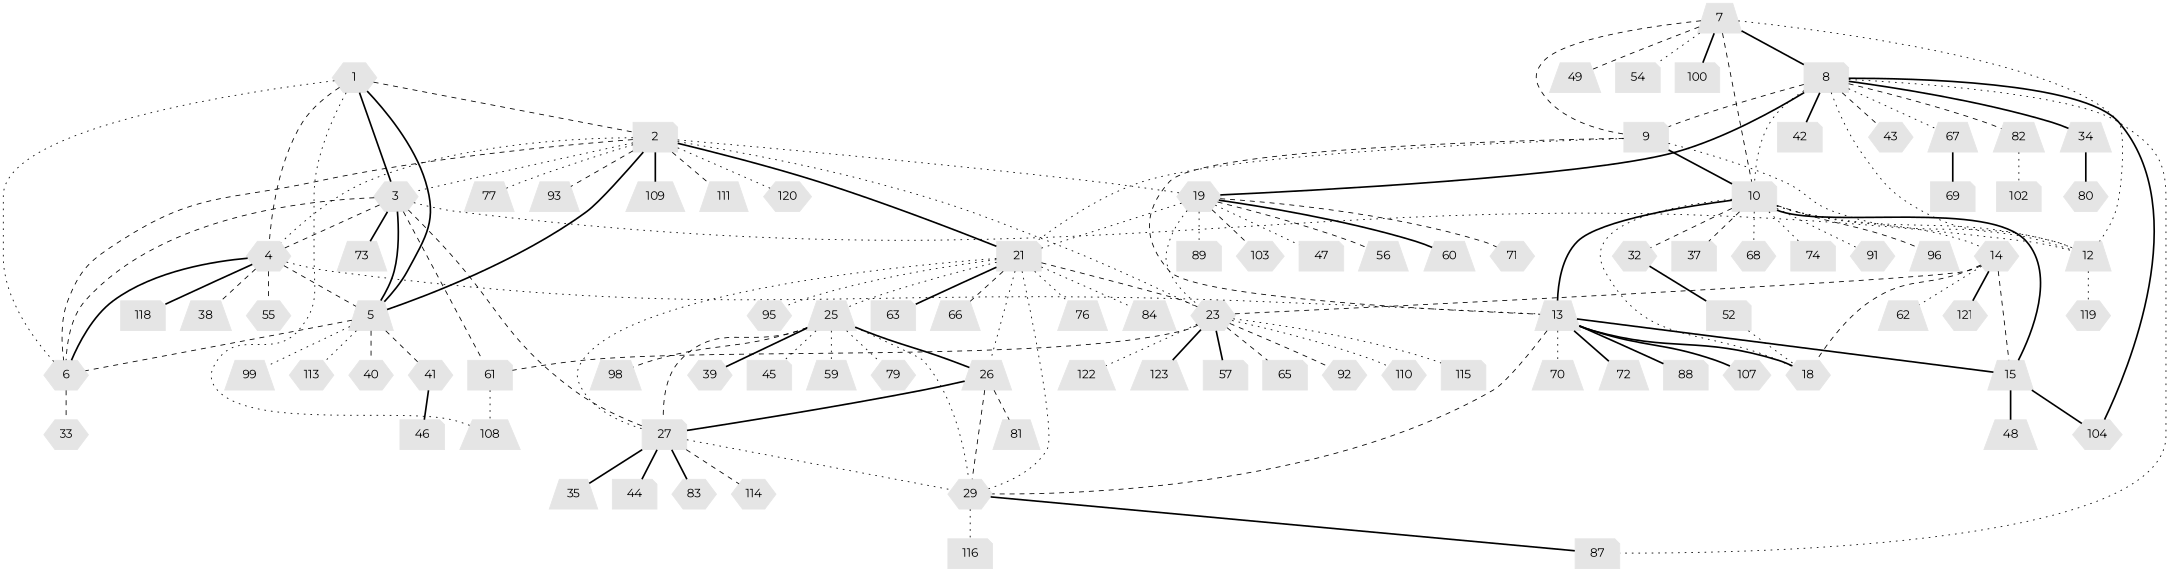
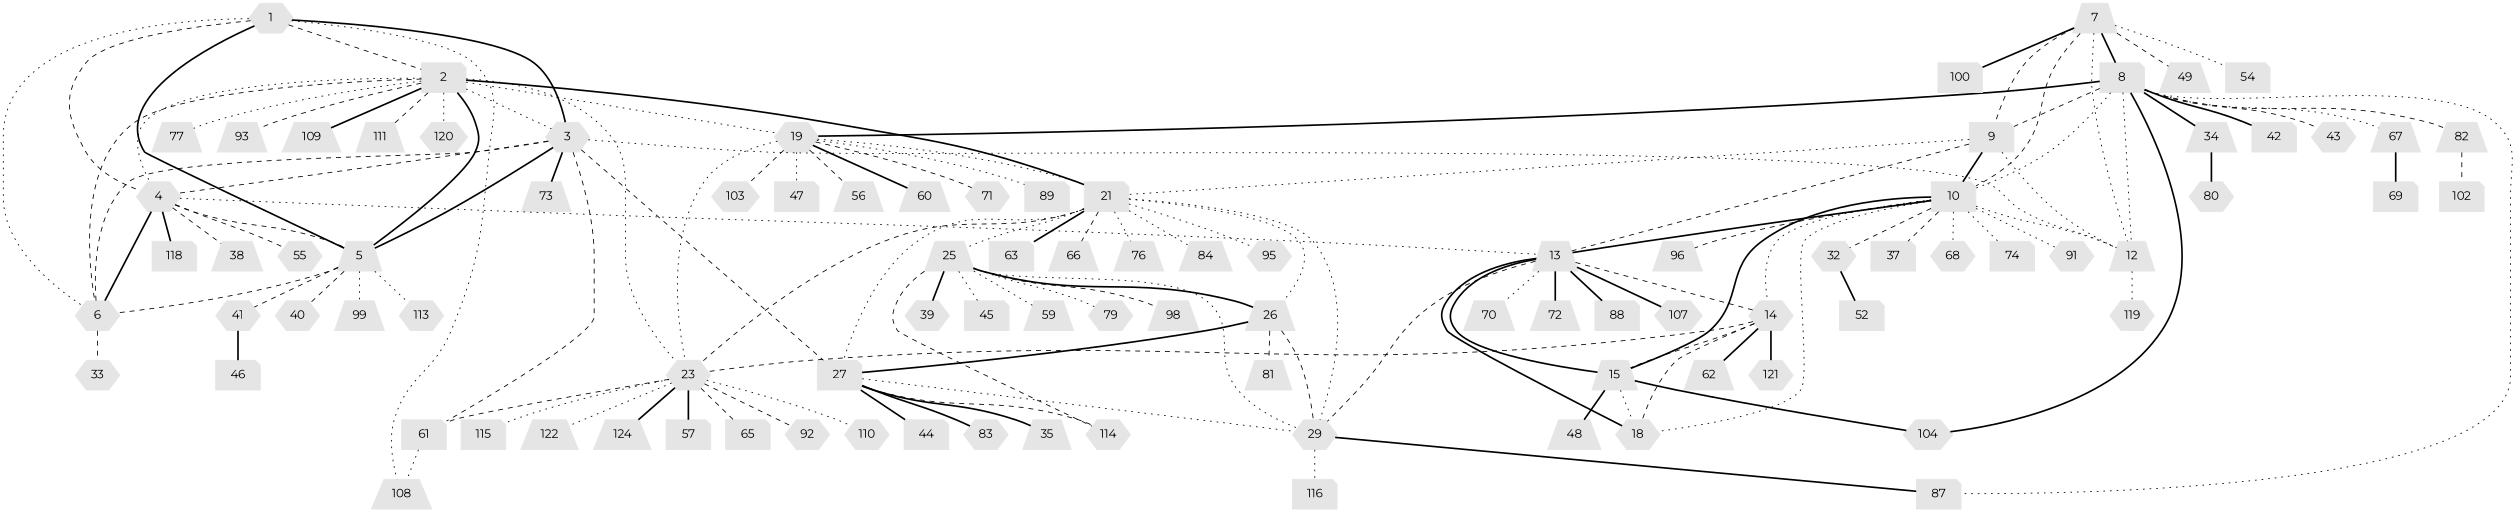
  graph {
    fontname=Montserrat
    node [color=gray90 fontname=Montserrat shape=trapezium style=filled]
    edge [fontname=Montserrat style=dotted]
    1 [shape=hexagon super="+97"]
    2 [shape=note super="+20"]
    3 [shape=hexagon super="+78"]
    4 [shape=hexagon super="+36"]
    5 [super="+64"]
    6 [shape=hexagon super="+86"]
    108
    19 [shape=hexagon super="+22"]
    21 [shape=note super="+28"]
    23 [shape=hexagon super="+24"]
    77
    93
    109
    111
    120 [shape=hexagon]
    12
    27 [shape=note super="+58"]
    61 [shape=note]
    73
    13 [super="+17"]
    38
    55 [shape=hexagon super="+117"]
    118 [shape=note]
    40 [shape=hexagon]
    41 [shape=hexagon]
    99
    113 [shape=hexagon]
    33 [shape=hexagon super="+85"]
    47 [shape=note]
    56
    60
    71 [shape=hexagon]
    89 [shape=note super="+106"]
    103 [shape=hexagon]
    29 [shape=hexagon super="+90"]
    25 [super="+30"]
    26
    63 [shape=note]
    66
    76
    84
    95 [shape=hexagon]
    57 [shape=note]
    65 [shape=note]
    92 [shape=hexagon]
    110 [shape=hexagon]
    115 [shape=note]
    122
-   123
+   123 [label=124]
    119 [shape=hexagon]
    35
    44 [shape=note]
    83 [shape=hexagon]
    114 [shape=hexagon]
    14 [shape=hexagon super="+31"]
    15 [super="+53"]
    18 [shape=hexagon super="+101"]
    70
    72
    88 [shape=note super="+94"]
    107 [shape=hexagon]
    46 [shape=note]
    8 [shape=note super="+11"]
    9 [shape=note super="+50"]
    10 [shape=note super="+16"]
    34 [super="+51"]
    42 [shape=note]
    43 [shape=hexagon]
    67
    82 [super="+105"]
    87 [shape=note]
    104 [shape=hexagon]
    7
    49
    54 [shape=note]
    100 [shape=note]
    32 [shape=hexagon]
    37 [shape=note]
    68 [shape=hexagon]
    74 [shape=note super="+112"]
    91 [shape=hexagon]
    96
    80 [shape=hexagon]
    69 [shape=note]
    102 [shape=note]
    62
    121 [shape=hexagon]
    48 [super="+75"]
    52 [shape=note]
    116 [shape=note]
    39 [shape=hexagon]
    45 [shape=note]
    59
    79 [shape=hexagon]
    98
    81
    1 -- 2 [style=dashed]
    1 -- 3 [style=bold]
    1 -- 4 [style=dashed]
    1 -- 5 [style=bold]
    1 -- 6
    1 -- 108
    2 -- 3
    2 -- 4
    2 -- 5 [style=bold]
    2 -- 6 [style=dashed]
    2 -- 19 [weight=2]
    2 -- 21 [style=bold]
    2 -- 23 [weight=2]
    2 -- 77
    2 -- 93 [style=dashed]
    2 -- 109 [style=bold]
    2 -- 111 [style=dashed]
    2 -- 120
    3 -- 4 [style=dashed]
    3 -- 5 [style=bold]
    3 -- 6 [style=dashed]
    3 -- 12
    3 -- 27 [style=dashed]
    3 -- 61 [style=dashed]
    3 -- 73 [style=bold]
    4 -- 5 [style=dashed]
    4 -- 6 [style=bold]
    4 -- 13
    4 -- 38 [style=dashed]
    4 -- 55 [style=dashed]
    4 -- 118 [style=bold]
    5 -- 6 [style=dashed]
    5 -- 40 [style=dashed]
    5 -- 41 [style=dashed]
    5 -- 99
    5 -- 113
    6 -- 33 [style=dashed]
    19 -- 21 [weight=2]
    19 -- 23 [weight=4]
    19 -- 47
    19 -- 56 [style=dashed]
    19 -- 60 [style=bold]
    19 -- 71 [style=dashed]
    19 -- 89
    19 -- 103 [style=dashed]
    21 -- 23 [style=dashed weight=2]
    21 -- 27
    21 -- 29
    21 -- 25 [weight=2]
    21 -- 26
    21 -- 63 [style=bold]
    21 -- 66 [style=dashed]
    21 -- 76
    21 -- 84
    21 -- 95
    23 -- 61 [style=dashed]
    23 -- 57 [style=bold]
    23 -- 65 [style=dashed]
    23 -- 92 [style=dashed]
    23 -- 110
    23 -- 115
    23 -- 122
    23 -- 123 [style=bold]
    12 -- 119
    27 -- 29
    27 -- 35 [style=bold]
    27 -- 44 [style=bold]
    27 -- 83 [style=bold]
    27 -- 114 [style=dashed]
    61 -- 108
    13 -- 29 [style=dashed]
+   13 -- 14 [style=dashed weight=2]
    13 -- 15 [style=bold weight=2]
    13 -- 18 [style=bold weight=2]
    13 -- 70
    13 -- 72 [style=bold]
    13 -- 88 [style=bold]
    13 -- 107 [style=bold]
    41 -- 46 [style=bold]
    29 -- 87 [style=bold]
    29 -- 116
-   25 -- 27 [style=dashed weight=2]
+   25 -- 114 [style=dashed weight=2]
    25 -- 29 [weight=2]
    25 -- 26 [style=bold weight=2]
    25 -- 39 [style=bold]
    25 -- 45
    25 -- 59
    25 -- 79
    25 -- 98 [style=dashed]
    26 -- 27 [style=bold]
    26 -- 29 [style=dashed]
    26 -- 81 [style=dashed]
    14 -- 23 [style=dashed]
    14 -- 15 [style=dashed]
    14 -- 18 [style=dashed]
-   14 -- 62
+   14 -- 62 [style=bold]
    14 -- 121 [style=bold]
-   52 -- 18
+   15 -- 18
    15 -- 104 [style=bold]
    15 -- 48 [style=bold]
    8 -- 19 [style=bold]
    8 -- 12 [weight=2]
    8 -- 9 [style=dashed weight=2]
    8 -- 10 [weight=2]
    8 -- 34 [style=bold]
    8 -- 42 [style=bold]
    8 -- 43 [style=dashed]
    8 -- 67
    8 -- 82 [style=dashed]
    8 -- 87
    8 -- 104 [style=bold]
    9 -- 21
    9 -- 12
    9 -- 13 [style=dashed]
    9 -- 10 [style=bold]
    10 -- 12
    10 -- 13 [style=bold weight=2]
    10 -- 14
    10 -- 15 [style=bold]
    10 -- 18
    10 -- 32 [style=dashed]
    10 -- 37 [style=dashed]
    10 -- 68
    10 -- 74 [weight=3]
    10 -- 91
    10 -- 96 [style=dashed]
    34 -- 80 [style=bold]
    67 -- 69 [style=bold]
-   82 -- 102
+   82 -- 102 [style=dashed]
    7 -- 12
    7 -- 8 [style=bold weight=2]
    7 -- 9 [style=dashed]
    7 -- 10 [style=dashed]
    7 -- 49 [style=dashed]
    7 -- 54
    7 -- 100 [style=bold]
    32 -- 52 [style=bold]
  }
